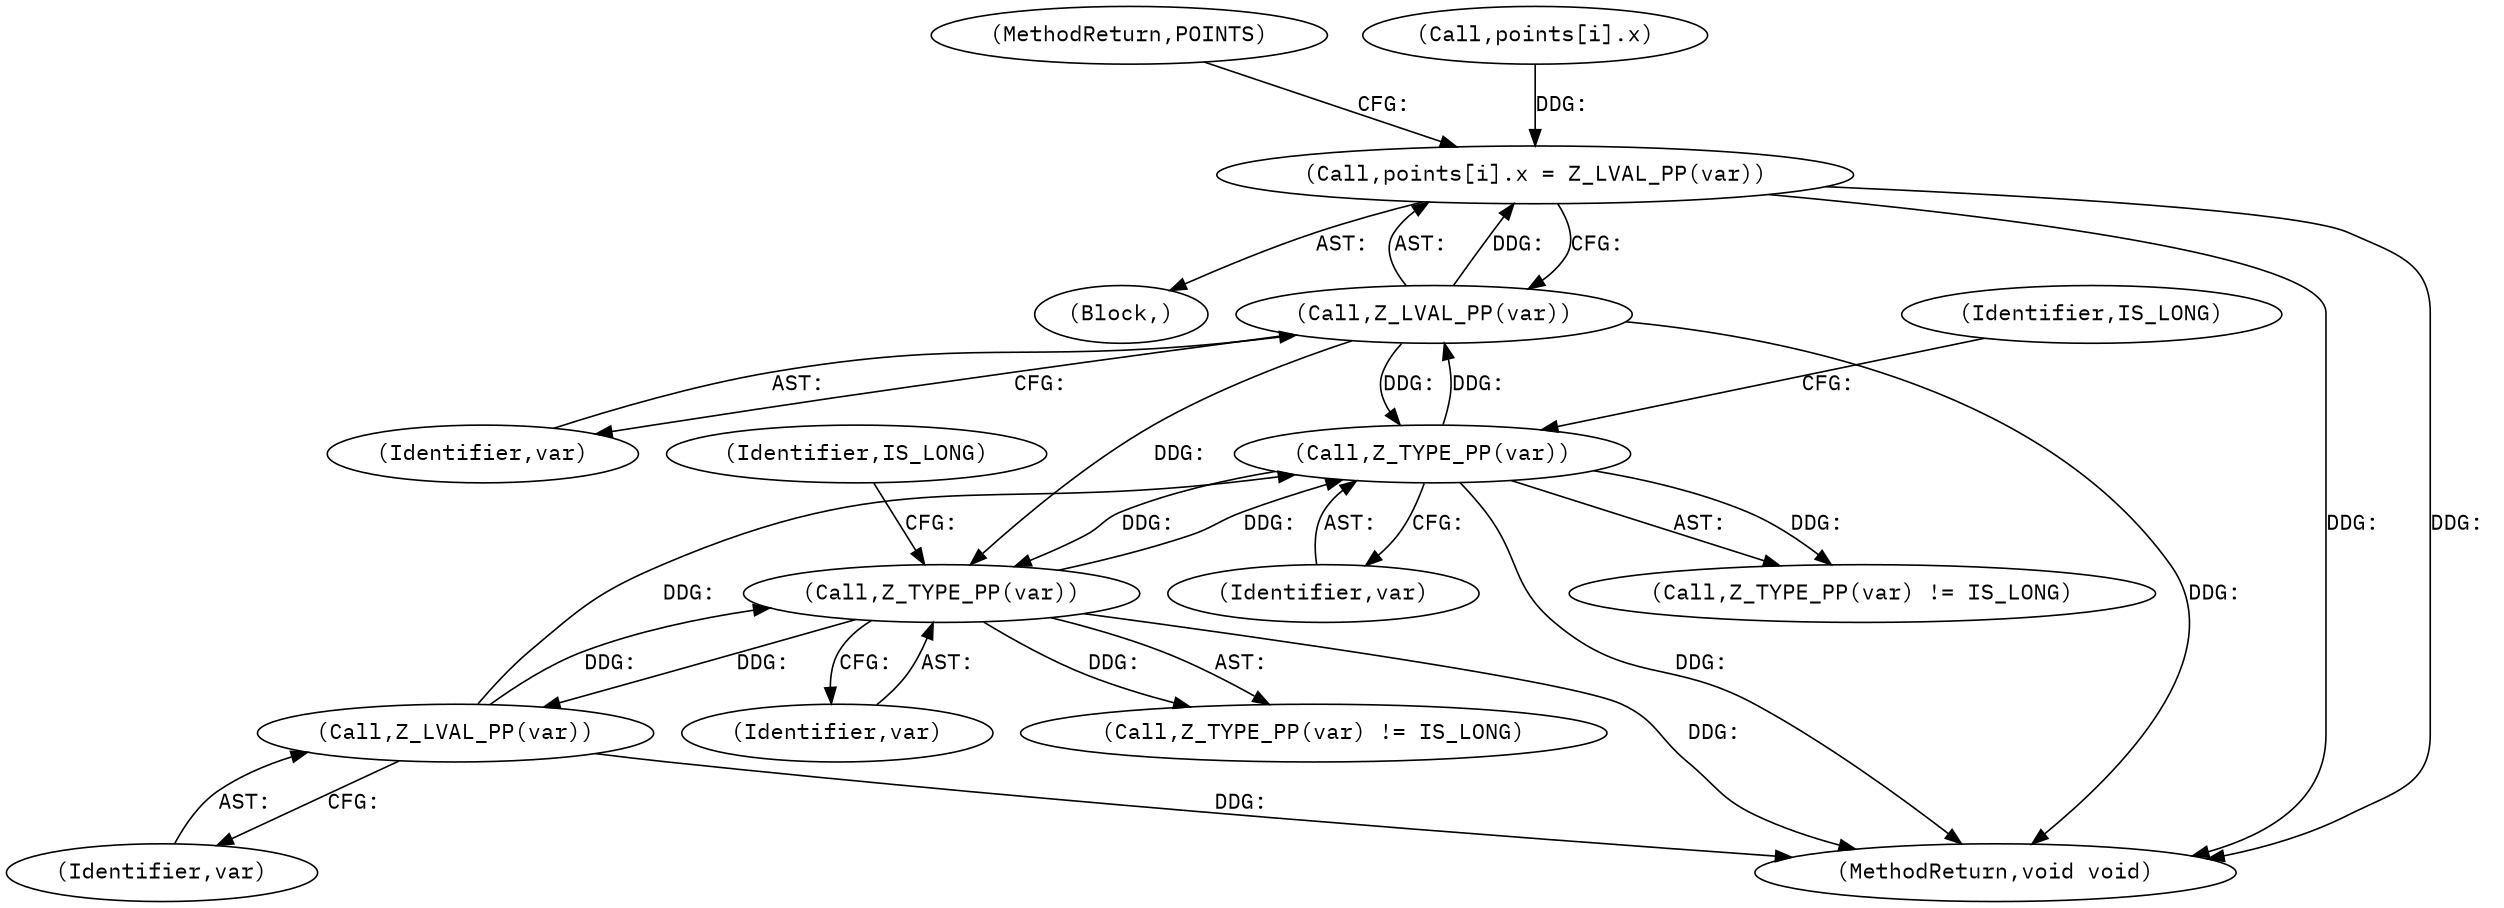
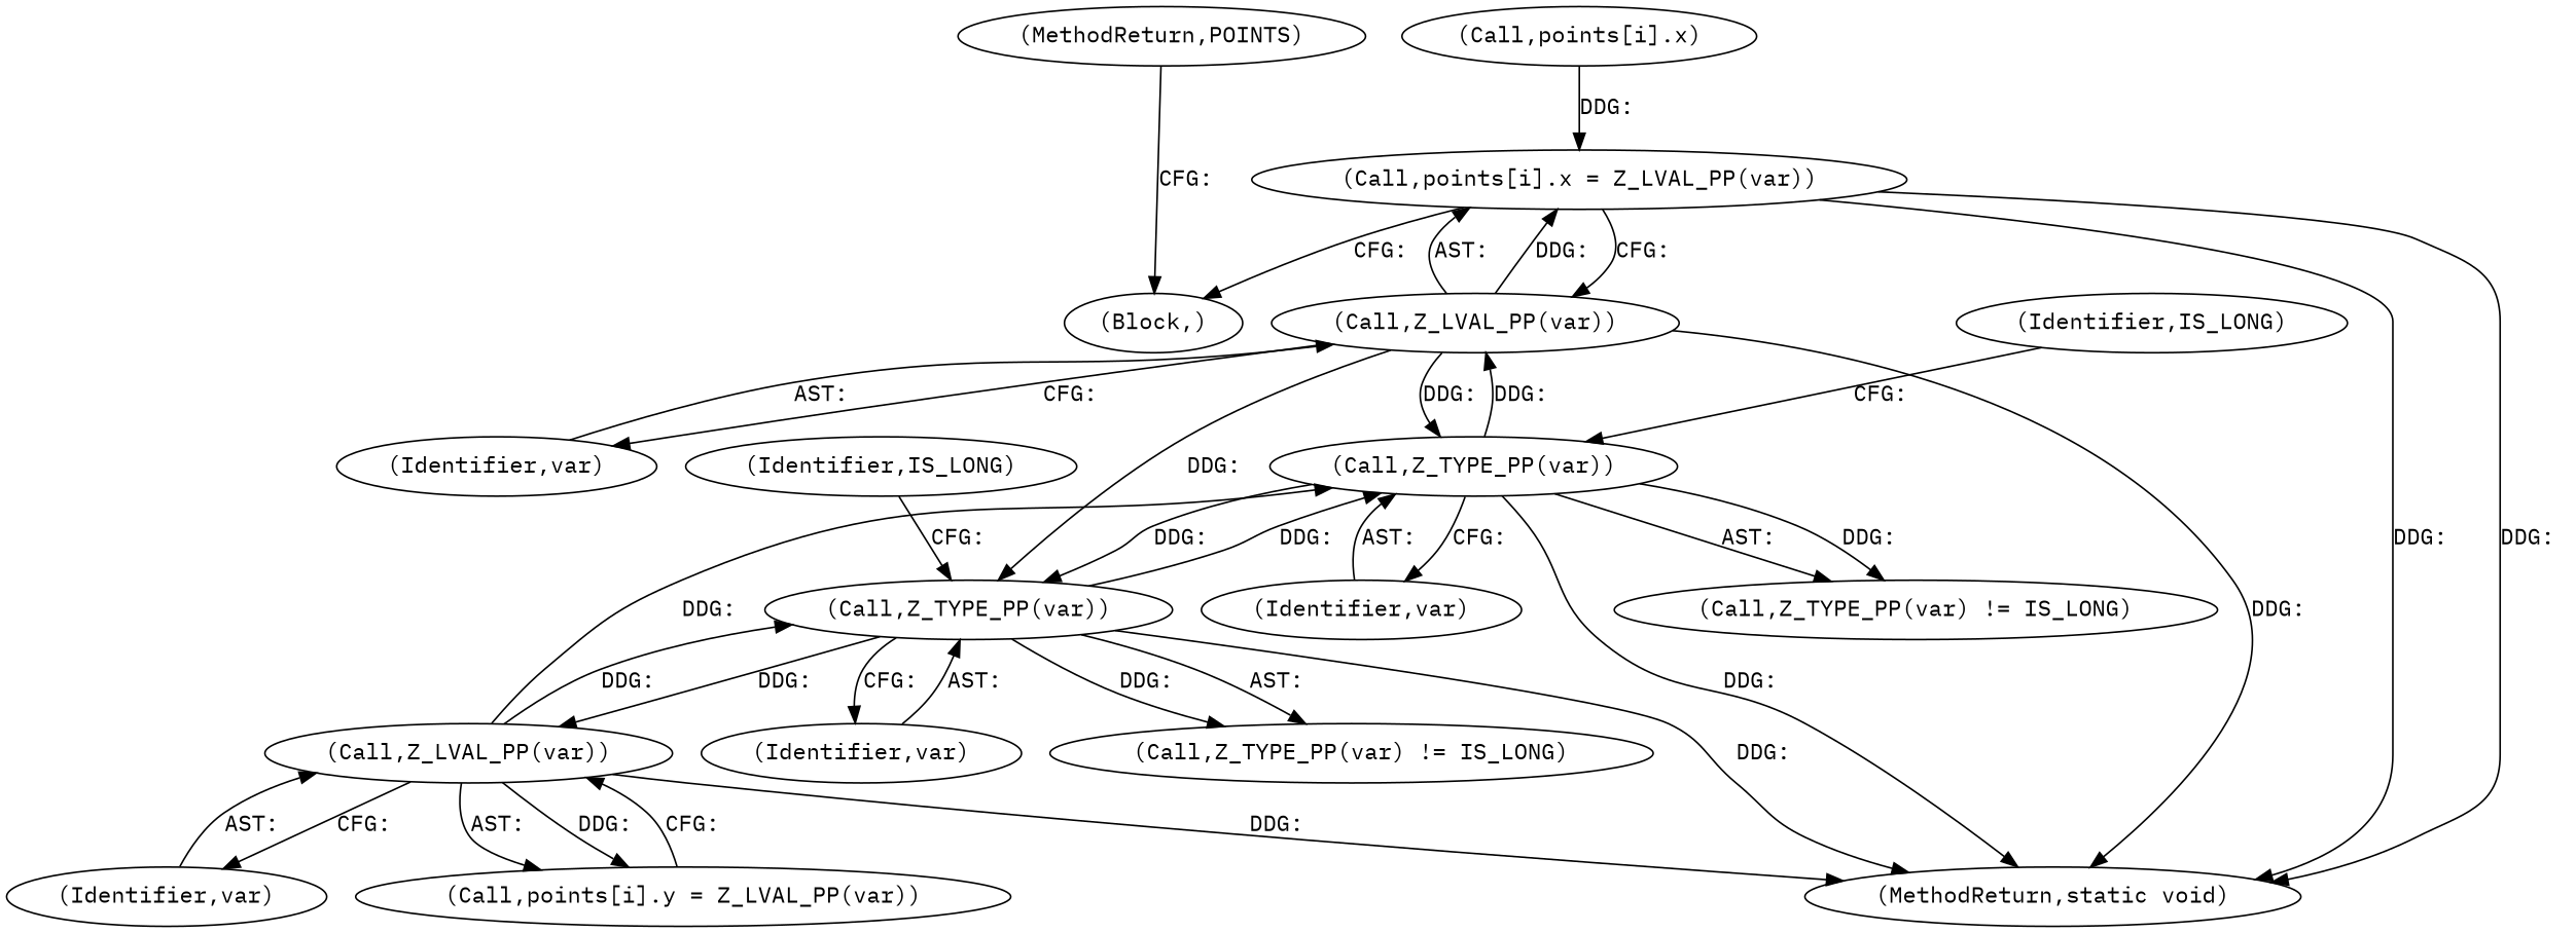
  digraph {
    fontname="IBM Plex Mono"
    node [fontname="IBM Plex Mono"]
    edge [fontname="IBM Plex Mono"]
    n1 [label="(Call,points[i].x = Z_LVAL_PP(var))"]
    n2 [label="(Call,Z_LVAL_PP(var))"]
    n3 [label="(Block,)"]
-   n4 [label="(MethodReturn,void void)"]
+   n4 [label="(MethodReturn,static void)"]
    n5 [label="(Call,Z_TYPE_PP(var))"]
    n6 [label="(Call,Z_TYPE_PP(var))"]
    n7 [label="(Identifier,var)"]
    n8 [label="(Call,Z_TYPE_PP(var) != IS_LONG)"]
    n9 [label="(Identifier,var)"]
    n10 [label="(Call,Z_LVAL_PP(var))"]
    n11 [label="(Call,Z_TYPE_PP(var) != IS_LONG)"]
    n12 [label="(Identifier,var)"]
    n13 [label="(Identifier,var)"]
+   n14 [label="(Call,points[i].y = Z_LVAL_PP(var))"]
    n15 [label="(MethodReturn,POINTS)"]
    n16 [label="(Identifier,IS_LONG)"]
    n17 [label="(Identifier,IS_LONG)"]
    n18 [label="(Call,points[i].x)"]
    n1 -> n2 [label="CFG: "]
-   n1 -> n3 [label="AST: "]
+   n1 -> n3 [label="CFG: "]
    n1 -> n4 [label="DDG: "]
    n1 -> n4 [label="DDG: "]
    n2 -> n1 [label="AST: "]
    n2 -> n1 [label="DDG: "]
    n2 -> n4 [label="DDG: "]
    n2 -> n5 [label="DDG: "]
    n2 -> n6 [label="DDG: "]
    n2 -> n7 [label="CFG: "]
    n5 -> n2 [label="DDG: "]
    n5 -> n4 [label="DDG: "]
    n5 -> n6 [label="DDG: "]
    n5 -> n8 [label="AST: "]
    n5 -> n8 [label="DDG: "]
    n5 -> n9 [label="CFG: "]
    n6 -> n4 [label="DDG: "]
    n6 -> n5 [label="DDG: "]
    n6 -> n10 [label="DDG: "]
    n6 -> n11 [label="AST: "]
    n6 -> n11 [label="DDG: "]
    n6 -> n12 [label="CFG: "]
    n7 -> n2 [label="AST: "]
    n9 -> n5 [label="AST: "]
    n10 -> n4 [label="DDG: "]
    n10 -> n5 [label="DDG: "]
    n10 -> n6 [label="DDG: "]
    n10 -> n13 [label="CFG: "]
+   n10 -> n14 [label="AST: "]
+   n10 -> n14 [label="DDG: "]
    n12 -> n6 [label="AST: "]
    n13 -> n10 [label="AST: "]
-   n15 -> n1 [label="CFG: "]
+   n14 -> n10 [label="CFG: "]
+   n15 -> n3 [label="CFG: "]
    n16 -> n6 [label="CFG: "]
    n17 -> n5 [label="CFG: "]
    n18 -> n1 [label="DDG: "]
  }
